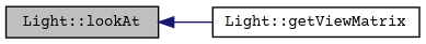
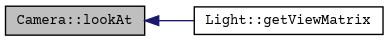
  digraph {
    rankdir=LR
    fontname="Courier Prime"
    node [color=black fontname="Courier Prime" fontsize=10 shape=record style=filled]
-   n1 [fillcolor=grey75 fontcolor=black height=0.2 label="Light::lookAt" width=0.4]
+   n1 [fillcolor=grey75 fontcolor=black height=0.2 label="Camera::lookAt" width=0.4]
    n2 [fillcolor=white height=0.2 label="Light::getViewMatrix" width=0.4]
    n1 -> n2 [color=midnightblue dir=back fontname="Courier Prime" fontsize=10 labelfontname=Helvetica labelfontsize=10 style=solid]
  }
